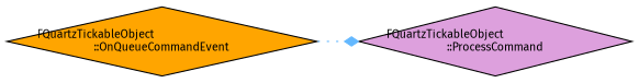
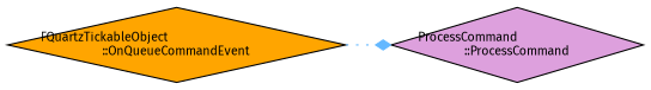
  digraph {
    rankdir=LR
    fontname="Fira Sans"
    node [color=black fontname="Fira Sans" fontsize=10 shape=diamond style=filled]
    n1 [fillcolor=orange fontcolor=black height=0.2 label="FQuartzTickableObject\l::OnQueueCommandEvent" width=0.4]
-   n2 [fillcolor=plum height=0.2 label="FQuartzTickableObject\l::ProcessCommand" width=0.4]
+   n2 [fillcolor=plum height=0.2 label="ProcessCommand\l::ProcessCommand" width=0.4]
    n1 -> n2 [color=steelblue1 fontname="Fira Sans" fontsize=10 labelfontname=Helvetica labelfontsize=10 style=dotted arrowhead=diamond]
  }
